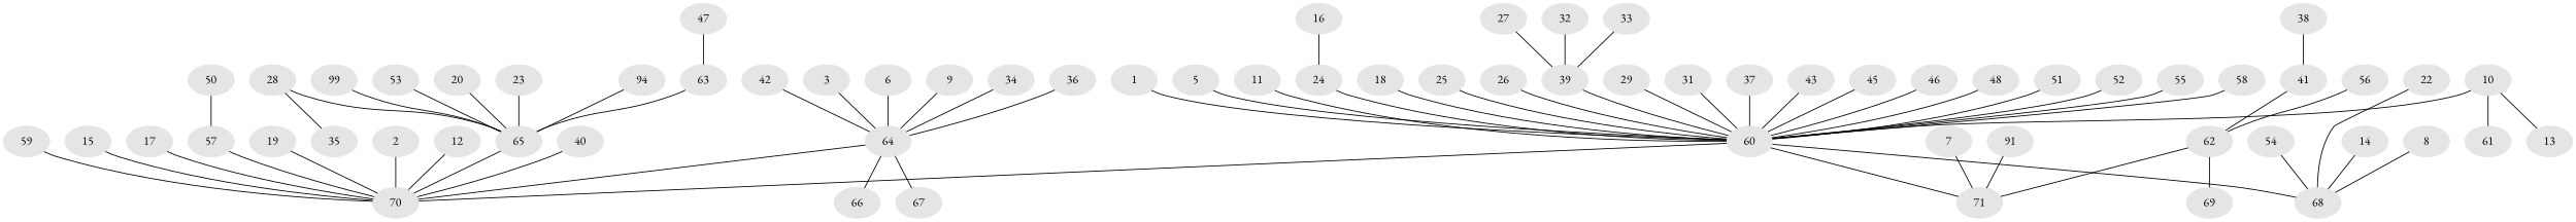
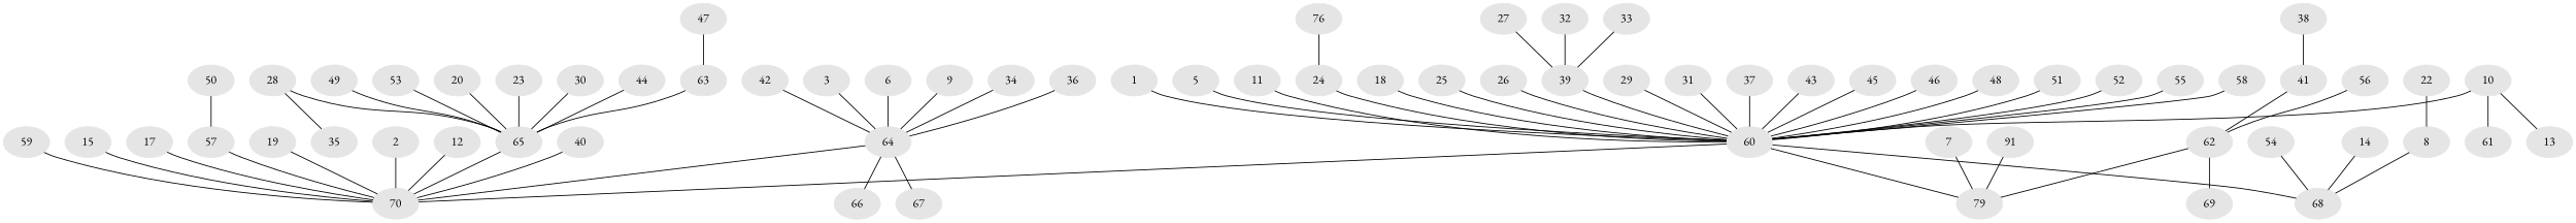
  graph {
    fontname="EB Garamond"
    node [color=gray90 fontname="EB Garamond" style=filled]
    edge [fontname="EB Garamond" weight=1.0]
    1
    60
    70
-   71
+   71 [label=79]
    68
    2
    3
    64
    66
    67
    5
    6
    7
    8
    9
    10
    13
    61
    11
    12
    14
    15
-   16
+   16 [label=76]
    24
    17
    18
    19
    20
    65
    n30 [label=91]
    22
    23
    25
    26
    27
    39
    28
    35
    29
+   30
    31
    32
    33
    34
    36
    37
    38
    41
    62
    40
    69
    42
    43
-   44 [label=94]
+   44
    45
    46
    47
    63
    48
-   49 [label=99]
+   49
    50
    57
    51
    52
    53
    54
    55
    56
    58
    59
    1 -- 60
    60 -- 70
    60 -- 71
    60 -- 68
    2 -- 70
    3 -- 64
    64 -- 70
    64 -- 66
    64 -- 67
    5 -- 60
    6 -- 64
    7 -- 71
    8 -- 68
    9 -- 64
    10 -- 60
    10 -- 13
    10 -- 61
    11 -- 60
    12 -- 70
    14 -- 68
    15 -- 70
    16 -- 24
    24 -- 60
    17 -- 70
    18 -- 60
    19 -- 70
    20 -- 65
    65 -- 70
    n30 -- 71
-   22 -- 68
+   22 -- 8
    23 -- 65
    25 -- 60
    26 -- 60
    27 -- 39
    39 -- 60
    28 -- 65
    28 -- 35
    29 -- 60
+   30 -- 65
    31 -- 60
    32 -- 39
    33 -- 39
    34 -- 64
    36 -- 64
    37 -- 60
    38 -- 41
    41 -- 62
    62 -- 71
    62 -- 69
    40 -- 70
    42 -- 64
    43 -- 60
    44 -- 65
    45 -- 60
    46 -- 60
    47 -- 63
    63 -- 65
    48 -- 60
    49 -- 65
    50 -- 57
    57 -- 70
    51 -- 60
    52 -- 60
    53 -- 65
    54 -- 68
    55 -- 60
    56 -- 62
    58 -- 60
    59 -- 70
  }
